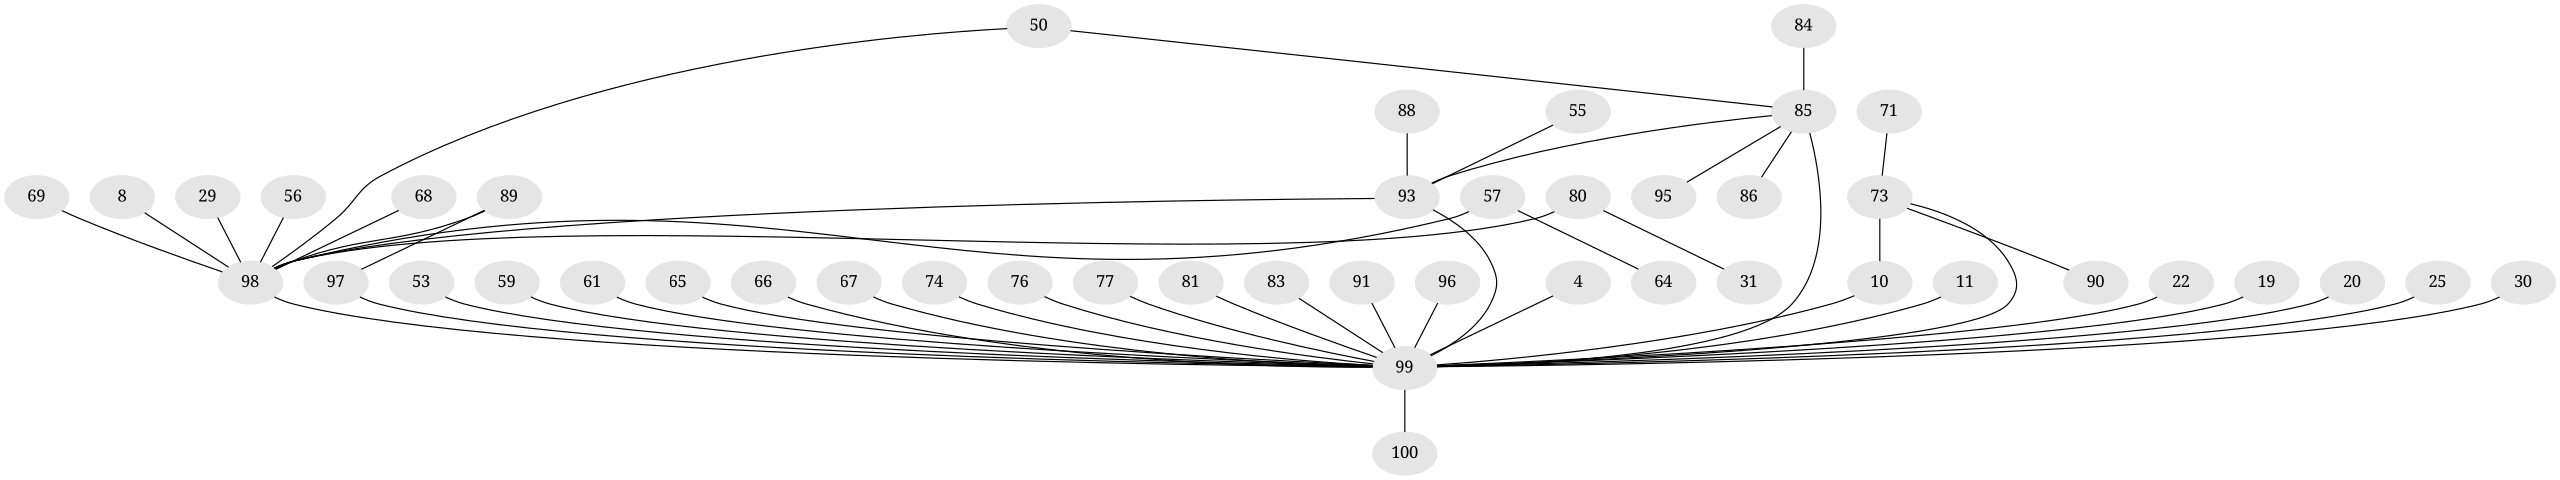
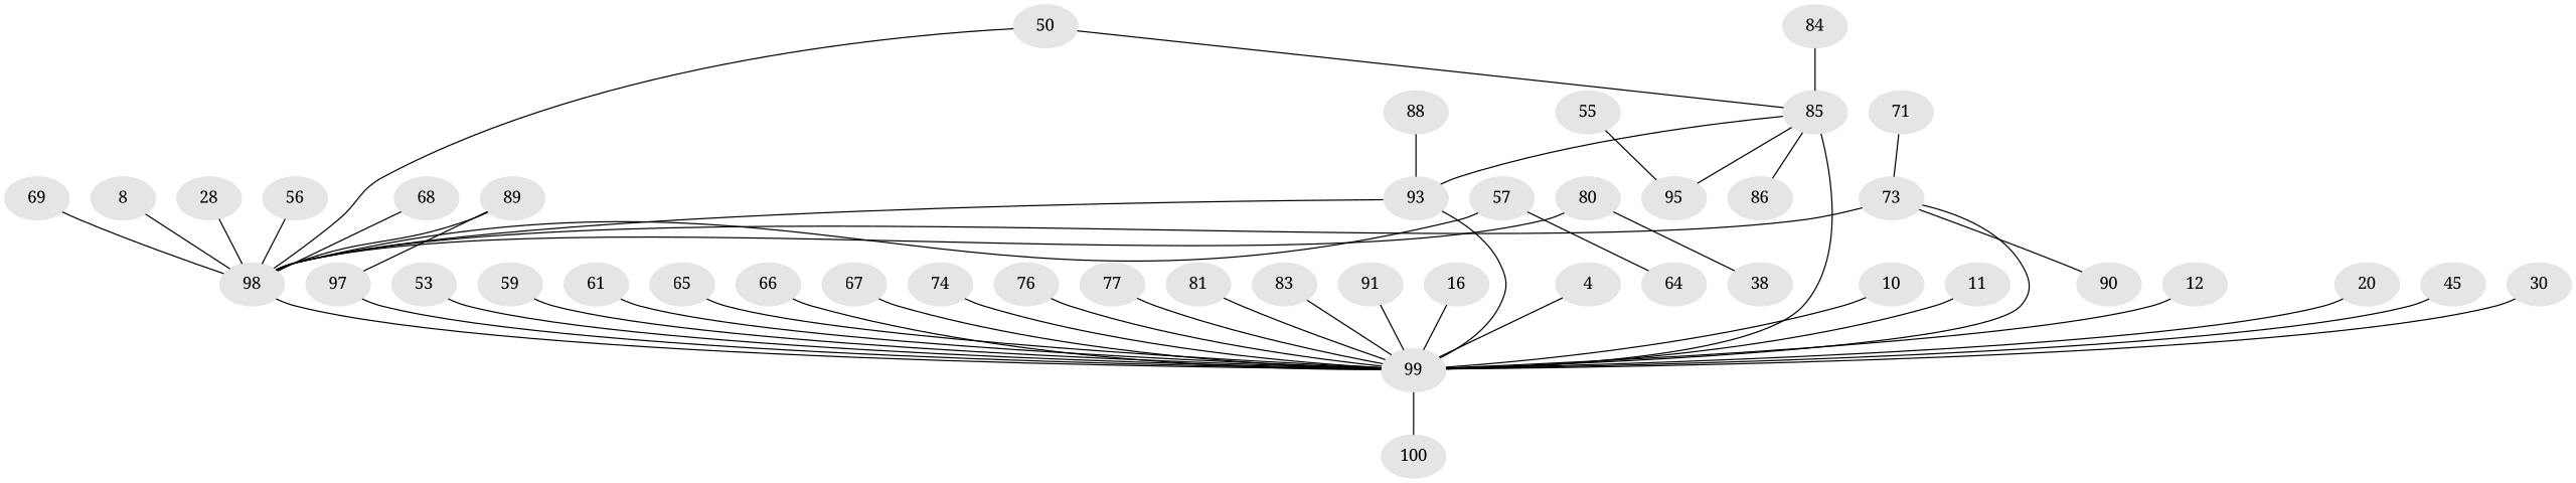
  graph {
    fontname="Noto Serif"
    node [color=gray90 fontname="Noto Serif" style=filled]
    edge [fontname="Noto Serif"]
    99 [super="+33+94+39"]
    100
    n3 [label=4]
    98 [super="+63"]
    8
    10
    11
-   12 [label=22]
-   19
+   12
    20
-   25
-   29
+   25 [label=45]
+   29 [label=28]
    30
    93 [super="+31+75+78+35"]
    85 [super="+62+70+9+60+79"]
    86
    95
    50
    53 [super="+44"]
    55
    56
    57 [super="+40"]
    64
    59
    61 [super="+51"]
    65
    66 [super="+52"]
    67 [super="+26+49"]
    68
    69
    73 [super="+27+41+42"]
    90
    71
    74
    76
    77
    80
-   38 [label=31]
+   38
    81
    83
    84
    88
    89 [super="+87+37"]
    97 [super="+54"]
    91
-   96 [super="+92"]
+   96 [super="+92" label=16]
    99 -- 100 [weight=2]
    n3 -- 99
    98 -- 99 [weight=12]
    8 -- 98 [weight=3]
    10 -- 99
    11 -- 99
    12 -- 99
-   19 -- 99 [weight=2]
    20 -- 99
    25 -- 99
    29 -- 98
    30 -- 99
    93 -- 99 [weight=10]
    93 -- 98 [weight=2]
    85 -- 99 [weight=6]
    85 -- 93 [weight=2]
    85 -- 86
    85 -- 95
    50 -- 98
    50 -- 85
    53 -- 99 [weight=2]
-   55 -- 93
+   55 -- 95
    56 -- 98
    57 -- 98 [weight=3]
    57 -- 64
    59 -- 99
    61 -- 99
    65 -- 99
    66 -- 99
    67 -- 99 [weight=2]
    68 -- 98
    69 -- 98 [weight=2]
    73 -- 99 [weight=2]
-   73 -- 10 [weight=3]
+   73 -- 98 [weight=3]
    73 -- 90
    71 -- 73
    74 -- 99
    76 -- 99
    77 -- 99
    80 -- 98
    80 -- 38
    81 -- 99
    83 -- 99
    84 -- 85
    88 -- 93
    89 -- 98 [weight=3]
    89 -- 97
    97 -- 99 [weight=2]
    91 -- 99 [weight=2]
    96 -- 99 [weight=2]
  }
